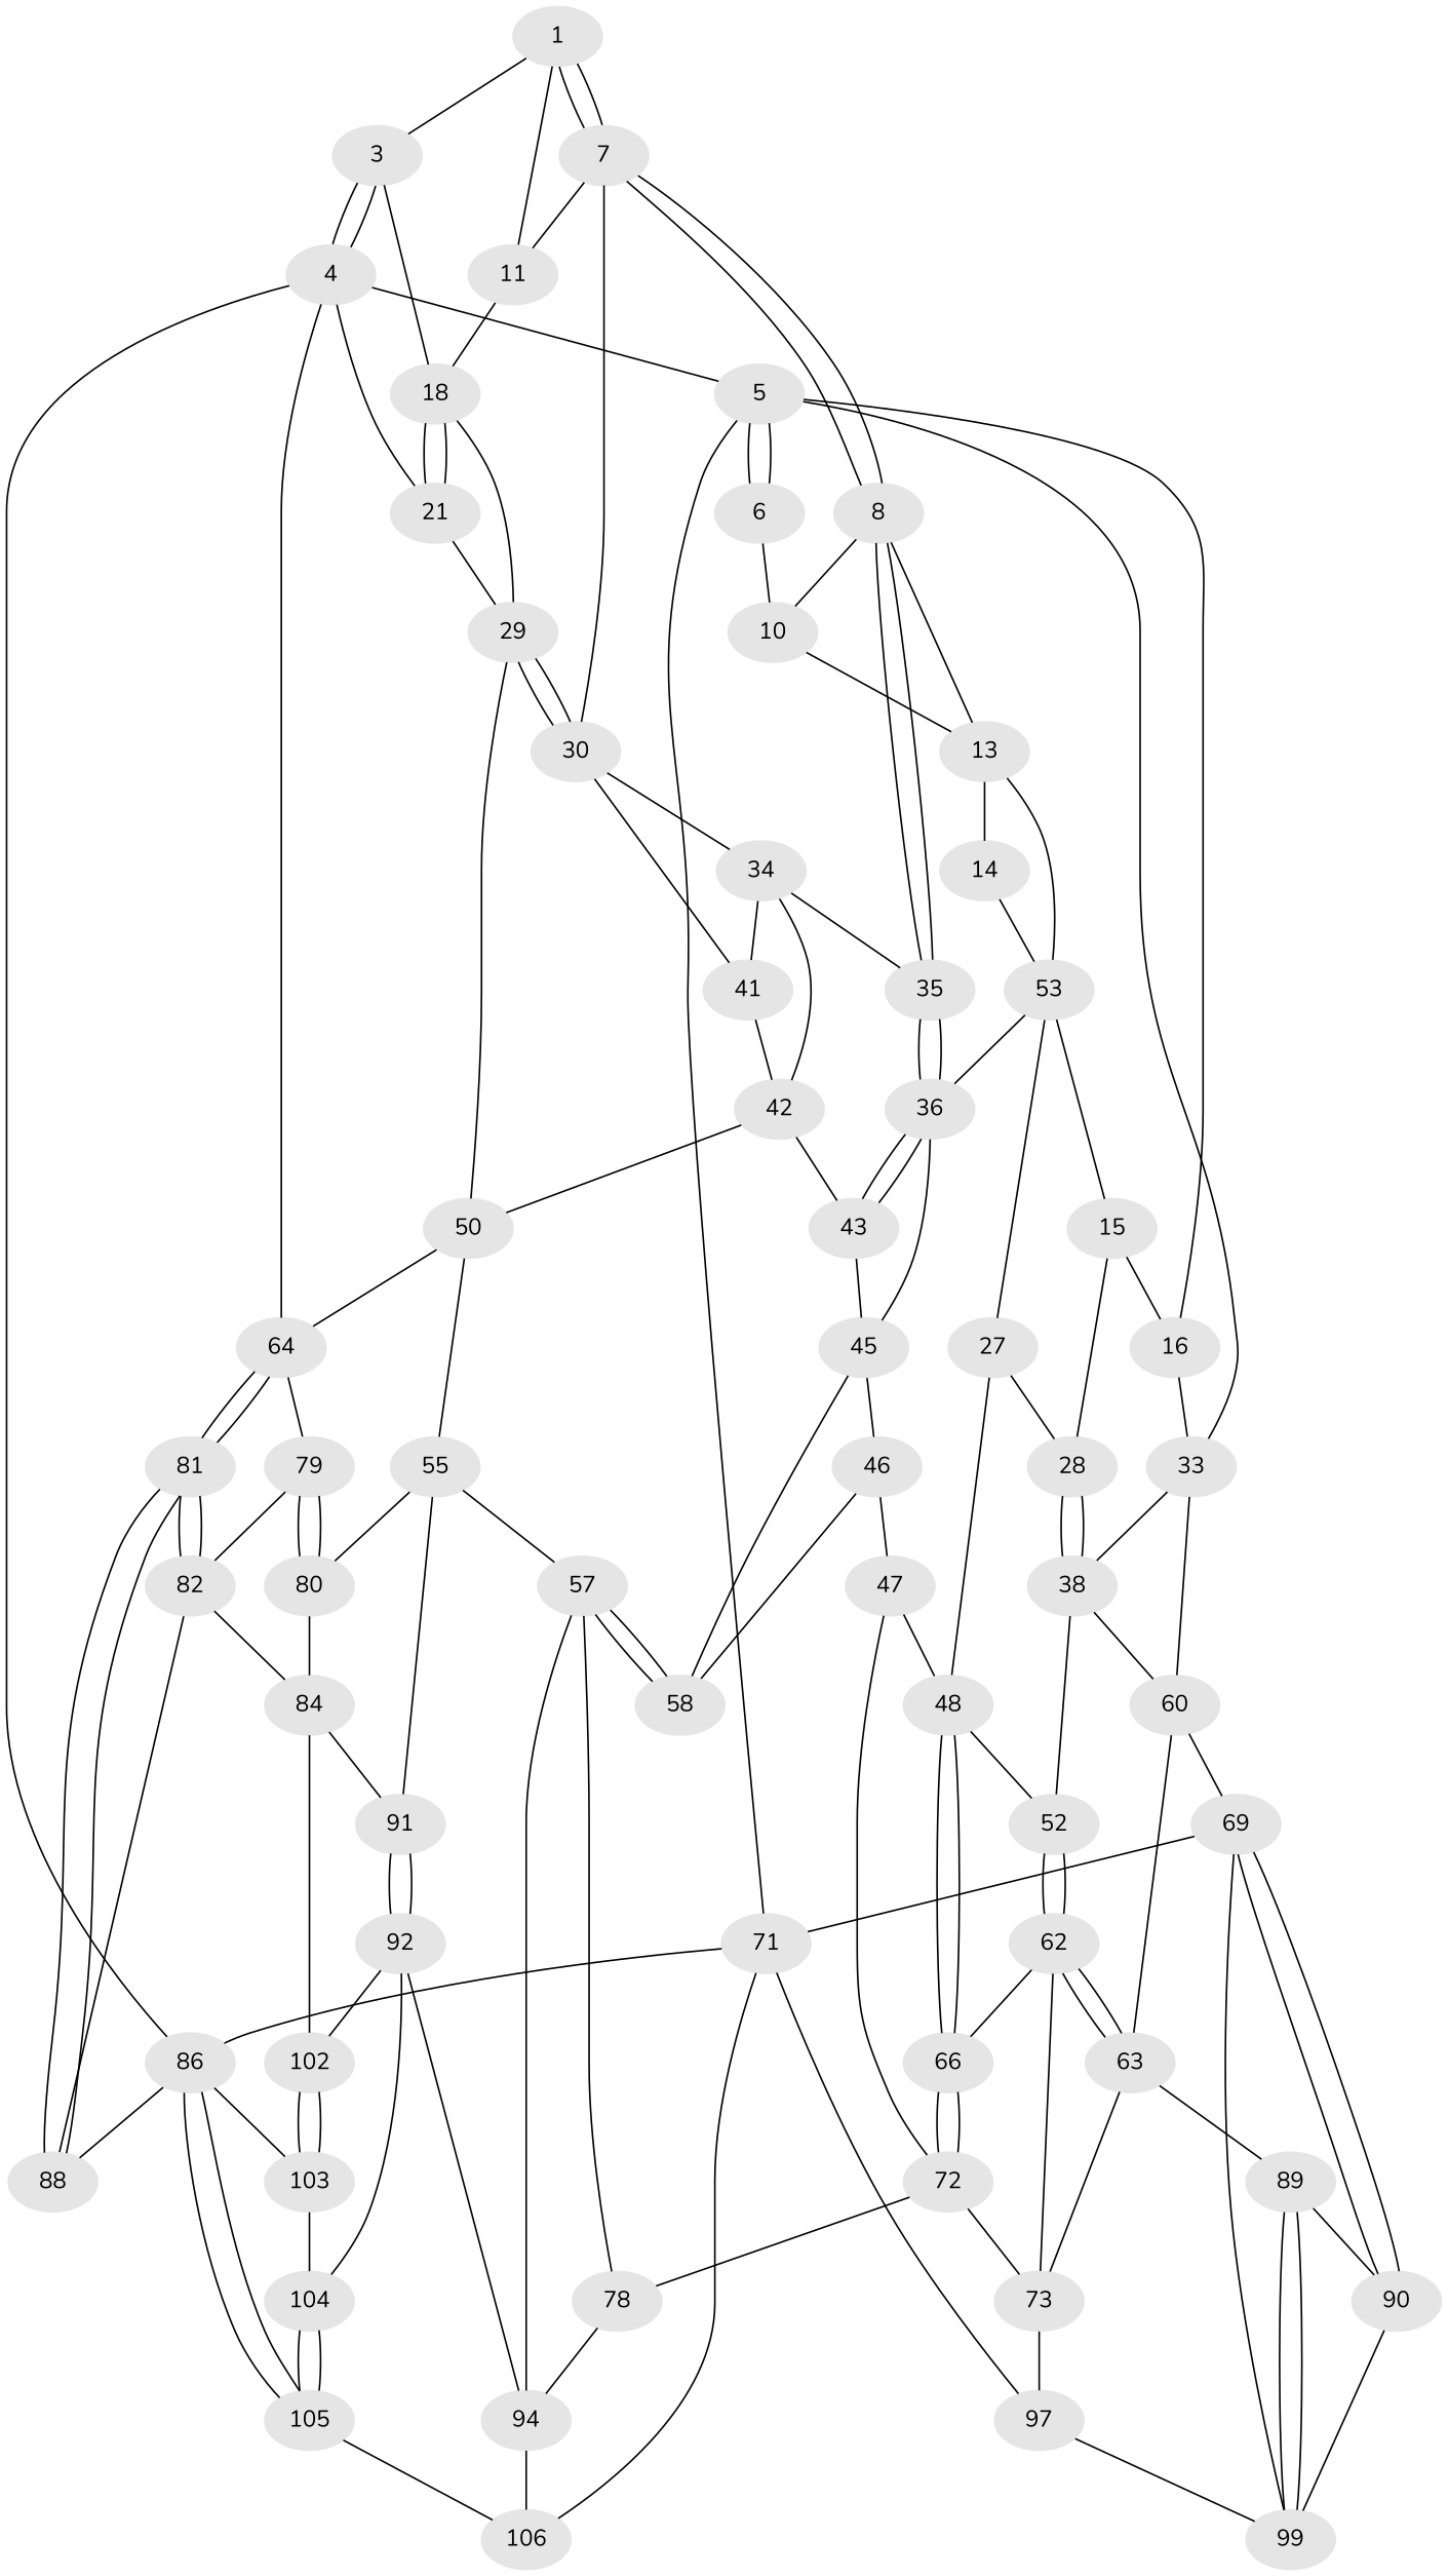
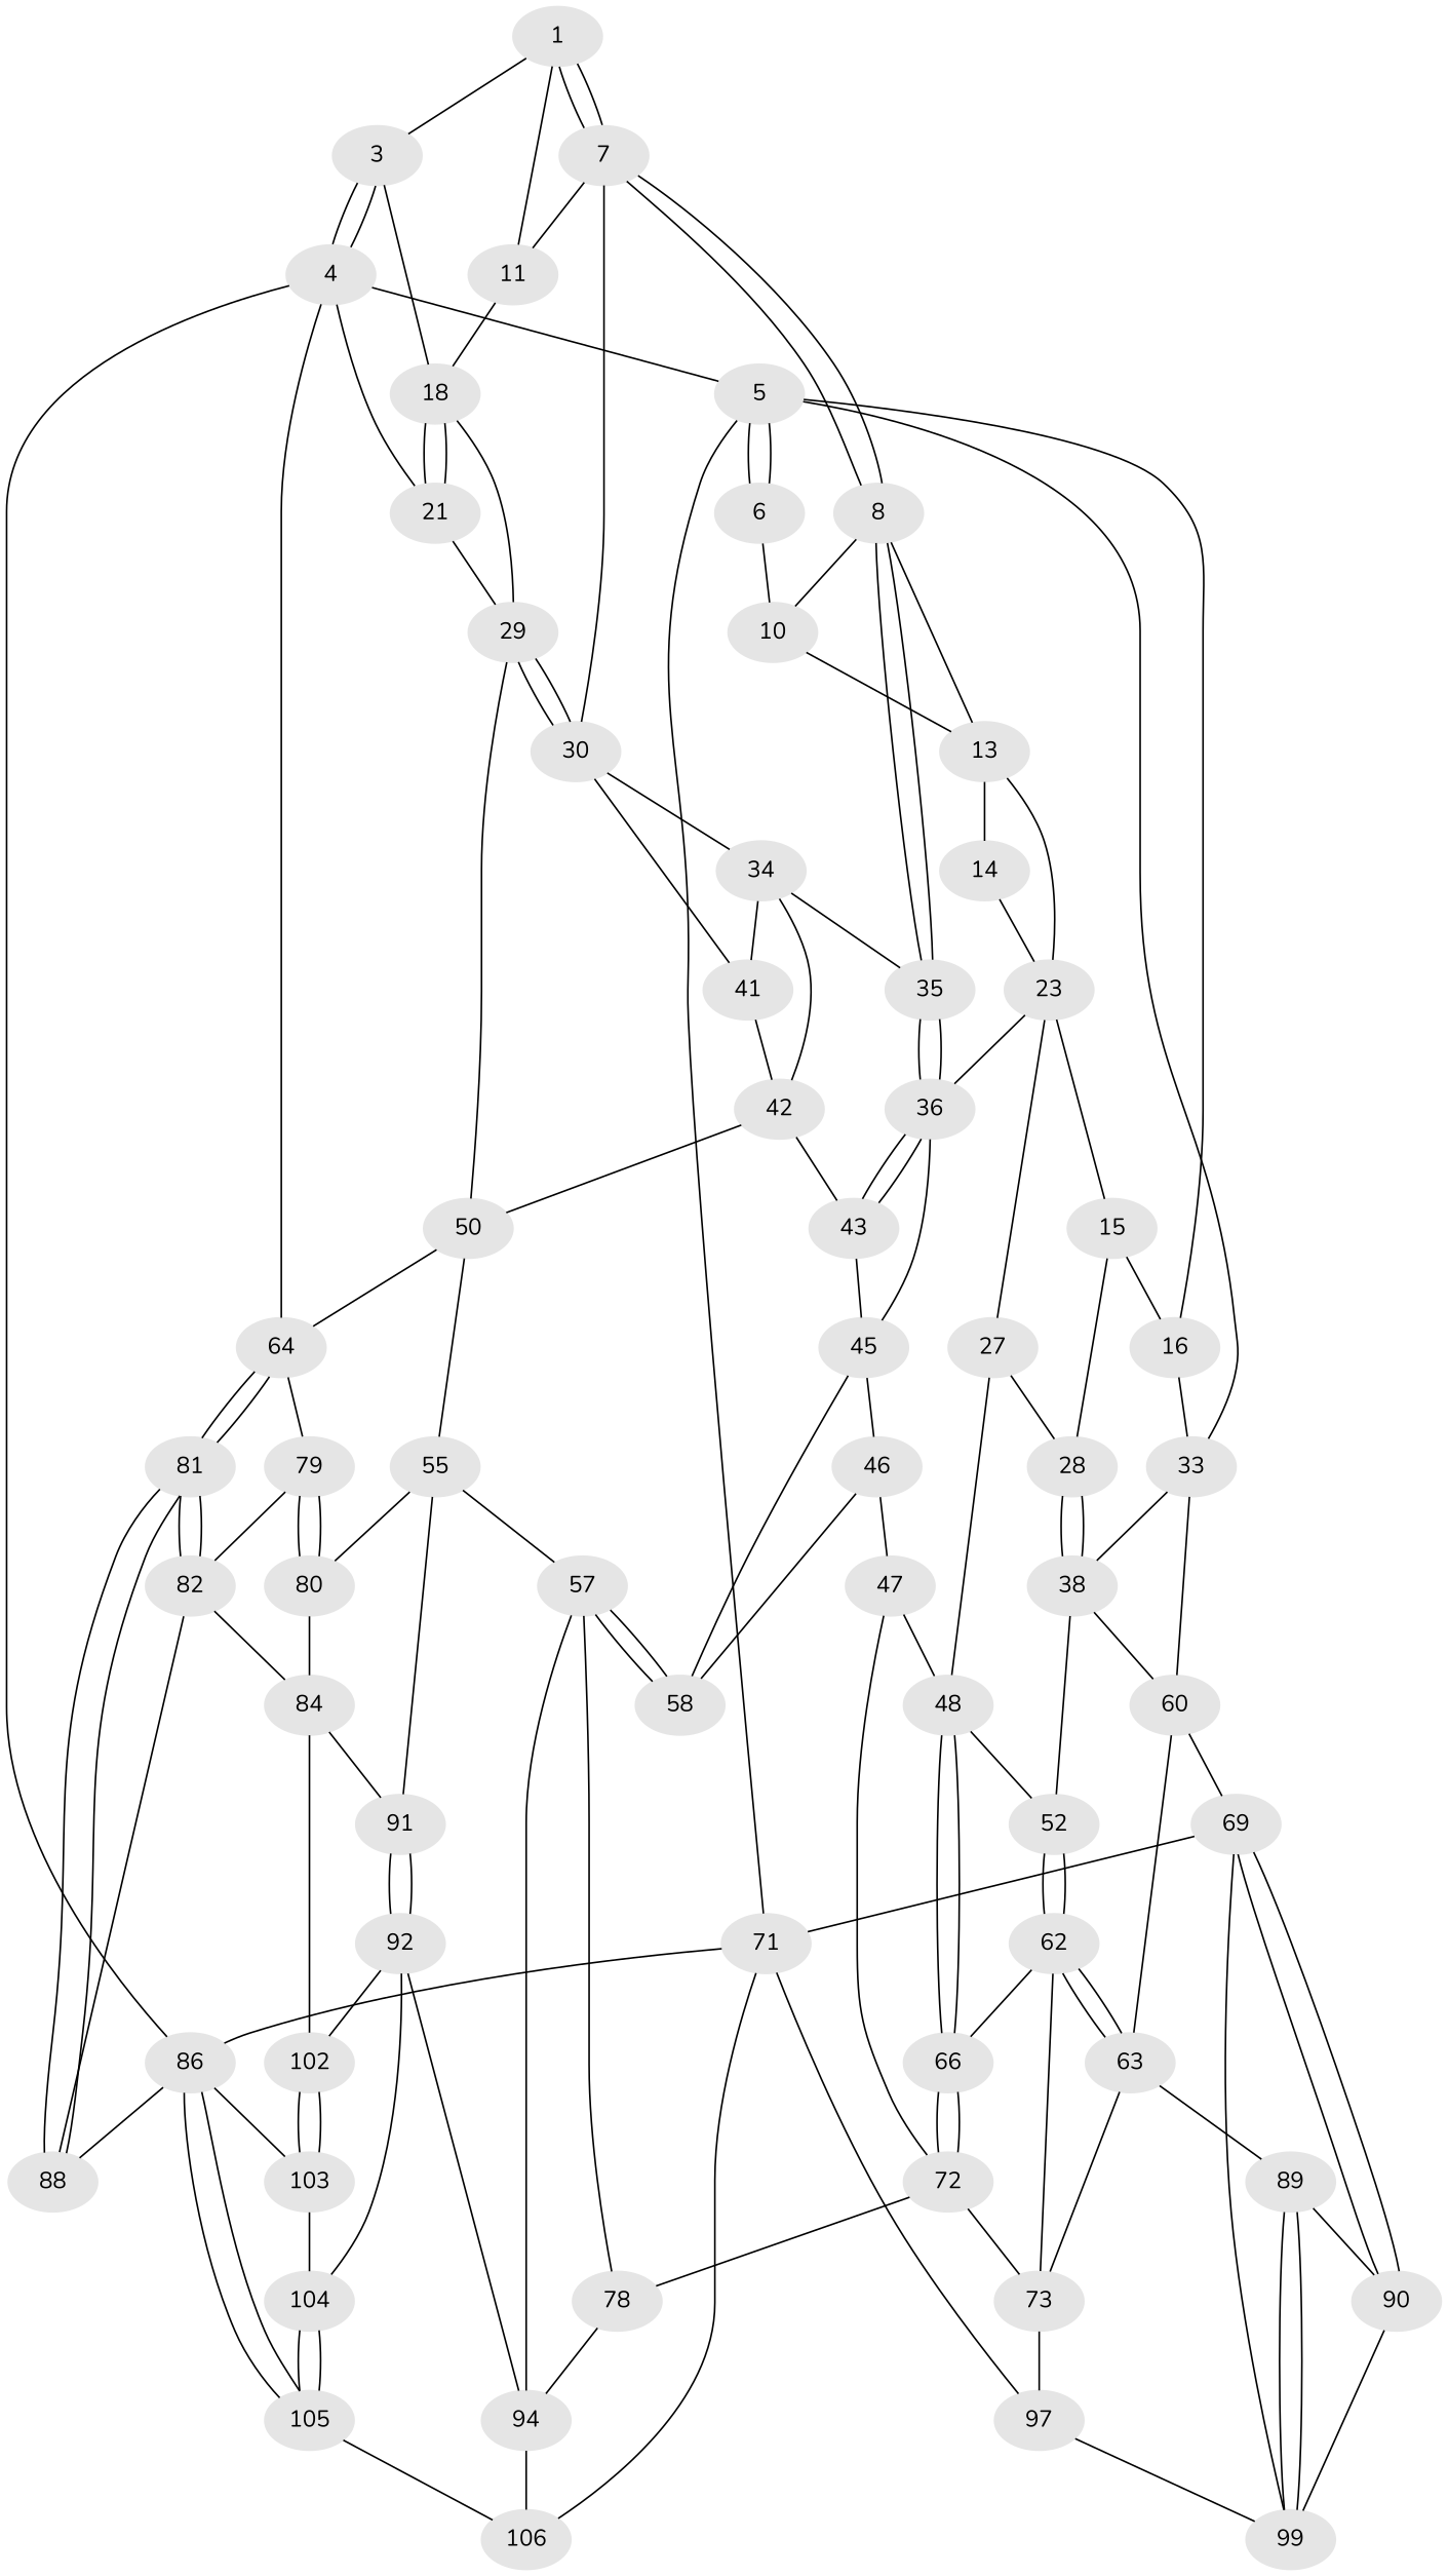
  graph {
    fontname=Nunito
    node [color=gray90 fontname=Nunito style=filled]
    edge [fontname=Nunito]
    1 [super="+2"]
    3
    7 [super="+12"]
    11
    4 [super="+20"]
    18 [super="+19"]
    8 [super="+9"]
    30 [super="+31"]
    5 [super="+17"]
    21
    64 [super="+65"]
    86 [super="+87"]
    29 [super="+32"]
    6
    16 [super="+26"]
    33 [super="+39"]
    71 [super="+108"]
    79
    81
    88
    103
    105
    10
    38 [super="+53"]
    60 [super="+61"]
    97 [super="+98"]
    106 [super="+107"]
    13 [super="+22"]
    35
    34 [super="+40"]
    41
    14
-   23 [super="+24" label=53]
+   23 [super="+24"]
    36 [super="+37"]
    15 [super="+25"]
    27
    28
    50 [super="+51"]
    48 [super="+49"]
    43
    45 [super="+54"]
    52
    66
    55 [super="+56"]
    42 [super="+44"]
    63 [super="+75"]
    69 [super="+70"]
    46 [super="+59"]
    58
    62 [super="+67"]
    47 [super="+68"]
    72 [super="+76"]
    78 [super="+95"]
    73 [super="+74"]
    57 [super="+77"]
    80
    91
    94 [super="+101"]
    84 [super="+85"]
    92 [super="+93"]
    89
    90
    99 [super="+100"]
    82 [super="+83"]
    102
    104
    1 -- 3
    1 -- 7
    1 -- 7
    1 -- 11
    3 -- 4
    3 -- 4
    3 -- 18
    7 -- 11
    7 -- 8
    7 -- 8
    7 -- 30
    11 -- 18
    4 -- 5
    4 -- 21
    4 -- 64
    4 -- 86
    18 -- 21
    18 -- 21
    18 -- 29
    8 -- 10
    8 -- 13
    8 -- 35
    8 -- 35
    30 -- 34
    30 -- 41
    5 -- 6
    5 -- 6
    5 -- 16
    5 -- 33
    5 -- 71
    21 -- 29
    64 -- 79
    64 -- 81
    64 -- 81
    86 -- 88
    86 -- 103
    86 -- 105
    86 -- 105
    29 -- 30
    29 -- 30
    29 -- 50
    6 -- 10
    16 -- 33
    33 -- 38
    33 -- 60
    71 -- 86
    71 -- 97
    71 -- 106
    79 -- 80
    79 -- 80
    79 -- 82
    81 -- 88
    81 -- 88
    81 -- 82
    81 -- 82
    103 -- 104
    105 -- 106
    10 -- 13
    38 -- 60
    38 -- 52
    60 -- 63
    60 -- 69
    97 -- 99
    13 -- 14
    13 -- 23
    35 -- 36
    35 -- 36
    34 -- 35
    34 -- 41
    34 -- 42
    41 -- 42
    14 -- 23
    23 -- 36
    23 -- 15
    23 -- 27
    36 -- 43
    36 -- 43
    36 -- 45
    15 -- 16 [weight=2]
    15 -- 28
    27 -- 28
    27 -- 48
    28 -- 38
    28 -- 38
    50 -- 64
    50 -- 55
    48 -- 52
    48 -- 66
    48 -- 66
    43 -- 45
    45 -- 46
    45 -- 58
    52 -- 62
    52 -- 62
    66 -- 72
    66 -- 72
    55 -- 57
    55 -- 80
    55 -- 91
    42 -- 50
    42 -- 43
    63 -- 73
    63 -- 89
    69 -- 71
    69 -- 90
    69 -- 90
    69 -- 99
    46 -- 58
    46 -- 47 [weight=2]
    62 -- 66
    62 -- 63
    62 -- 63
    62 -- 73
    47 -- 48
    47 -- 72
    72 -- 78
    72 -- 73
    78 -- 94
    73 -- 97
    57 -- 58
    57 -- 58
    57 -- 78
    57 -- 94
    80 -- 84
    91 -- 92
    91 -- 92
    94 -- 106
    84 -- 91
    84 -- 102
    92 -- 94
    92 -- 102
    92 -- 104
    89 -- 90
    89 -- 99
    89 -- 99
    90 -- 99
    82 -- 88
    82 -- 84
    102 -- 103
    102 -- 103
    104 -- 105
    104 -- 105
  }
